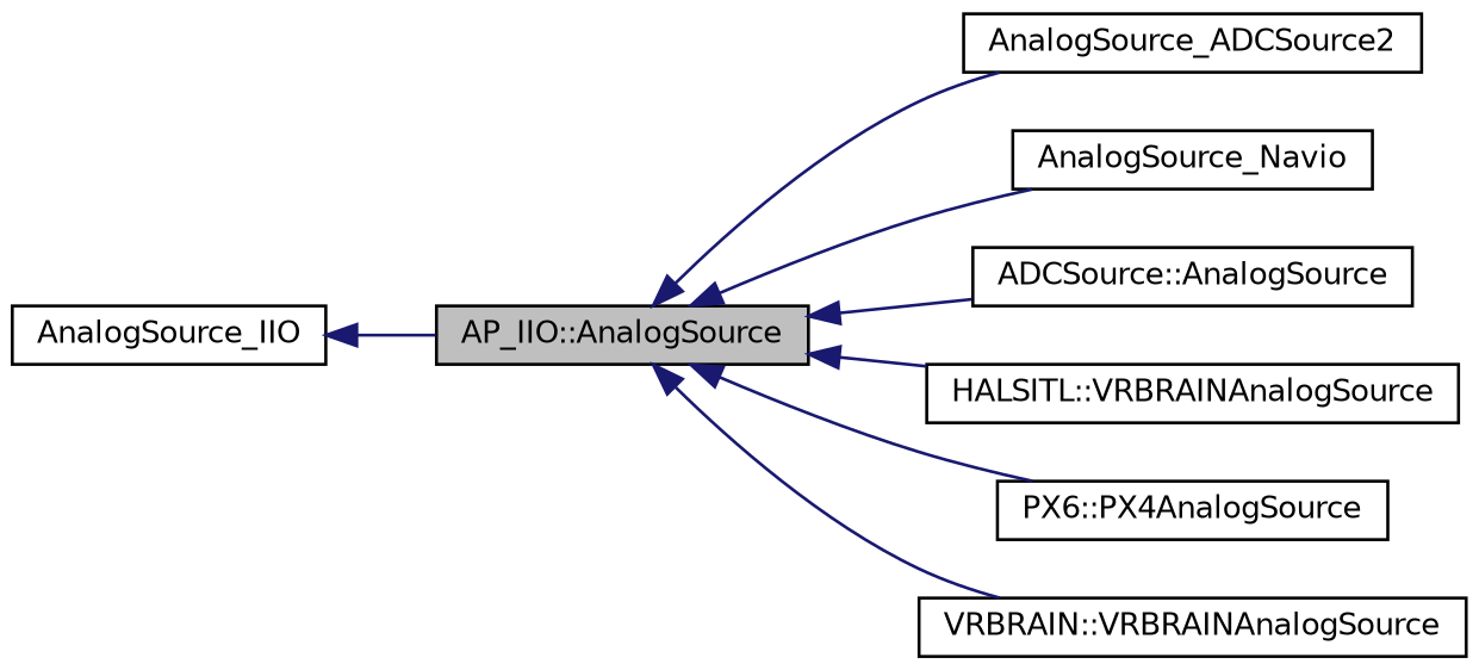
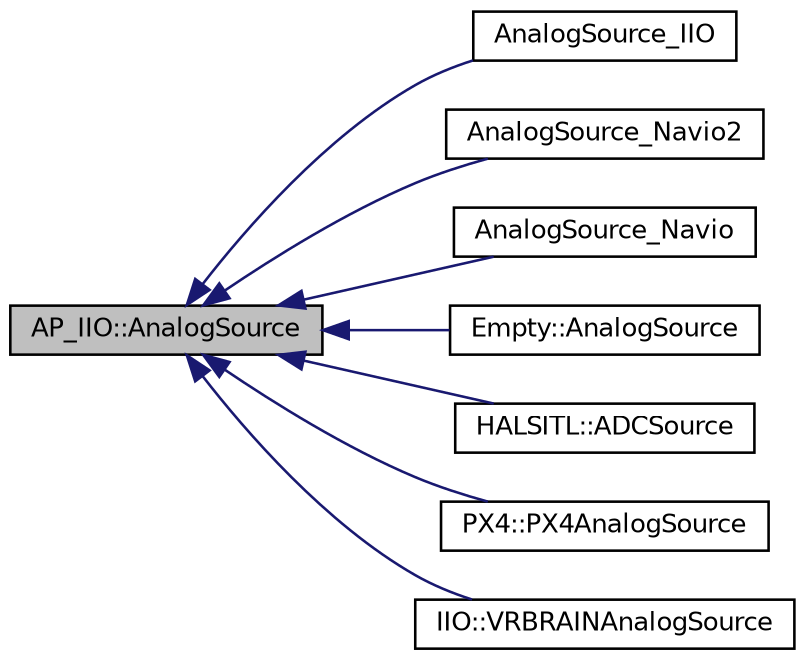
  digraph {
    rankdir=LR
    node [color=black fillcolor=white fontname=Helvetica fontsize=10 shape=record style=filled]
    edge [color=midnightblue dir=back fontname=Helvetica fontsize=10 labelfontname=Helvetica labelfontsize=10 style=solid]
    n1 [fillcolor=grey75 fontcolor=black height=0.2 label="AP_IIO::AnalogSource" width=0.4]
    n2 [height=0.2 label=AnalogSource_IIO width=0.4]
-   n3 [height=0.2 label=AnalogSource_ADCSource2 width=0.4]
+   n3 [height=0.2 label=AnalogSource_Navio2 width=0.4]
    n4 [height=0.2 label=AnalogSource_Navio width=0.4]
-   n5 [height=0.2 label="ADCSource::AnalogSource" width=0.4]
-   n6 [height=0.2 label="HALSITL::VRBRAINAnalogSource" width=0.4]
-   n7 [height=0.2 label="PX6::PX4AnalogSource" width=0.4]
-   n8 [height=0.2 label="VRBRAIN::VRBRAINAnalogSource" width=0.4]
-   n2 -> n1
+   n5 [height=0.2 label="Empty::AnalogSource" width=0.4]
+   n6 [height=0.2 label="HALSITL::ADCSource" width=0.4]
+   n7 [height=0.2 label="PX4::PX4AnalogSource" width=0.4]
+   n8 [height=0.2 label="IIO::VRBRAINAnalogSource" width=0.4]
+   n1 -> n2
    n1 -> n3
    n1 -> n4
    n1 -> n5
    n1 -> n6
    n1 -> n7
    n1 -> n8
  }
